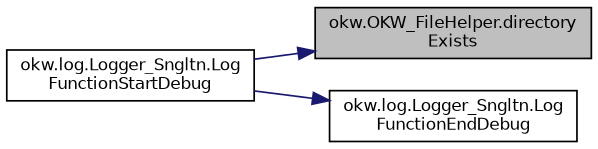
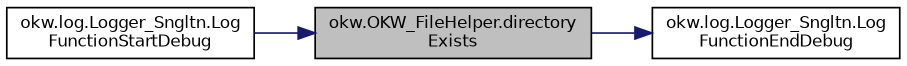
  digraph {
    rankdir=LR
    node [color=black fillcolor=white fontname=Helvetica fontsize=10 shape=record style=filled]
    edge [color=midnightblue fontname=Helvetica fontsize=10 labelfontname=Helvetica labelfontsize=10 style=solid]
    n1 [fillcolor=grey75 fontcolor=black height=0.2 label="okw.OKW_FileHelper.directory\lExists" width=0.4]
    n2 [height=0.2 label="okw.log.Logger_Sngltn.Log\lFunctionEndDebug" width=0.4]
    n3 [height=0.2 label="okw.log.Logger_Sngltn.Log\lFunctionStartDebug" width=0.4]
-   n3 -> n2
+   n1 -> n2
    n3 -> n1
  }
